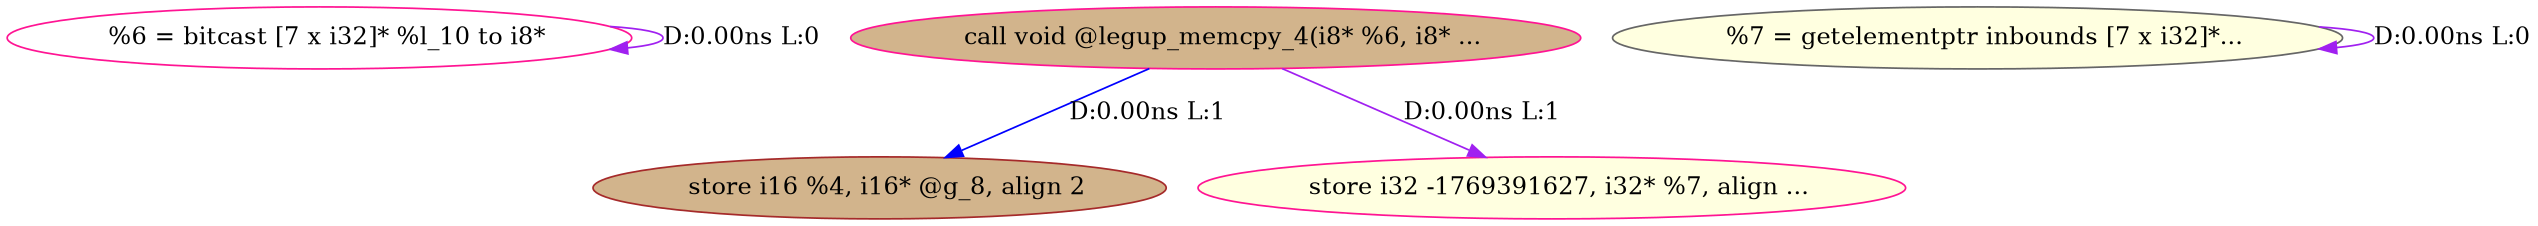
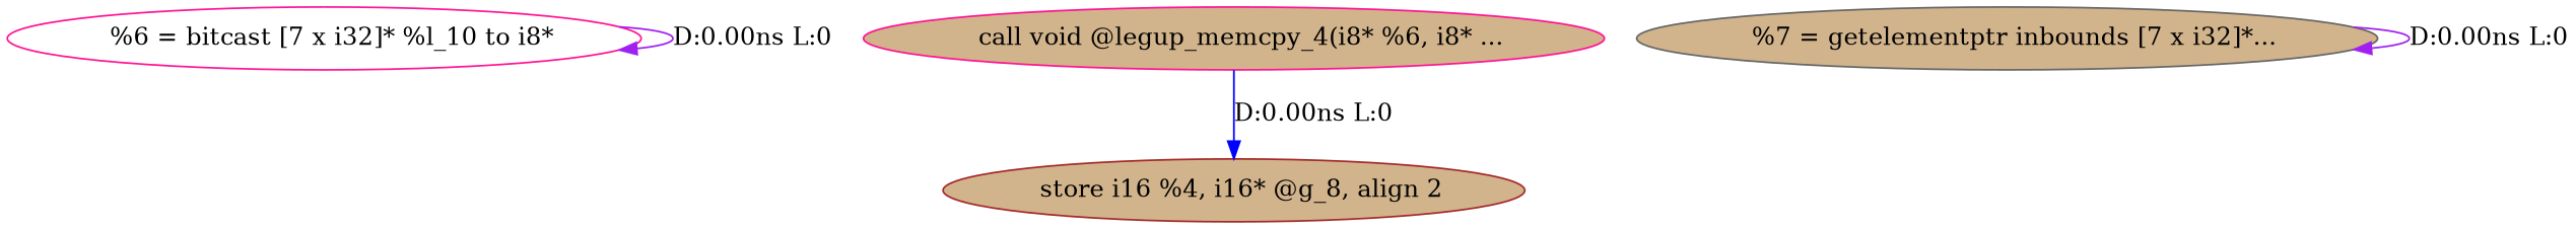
  digraph {
    node [color=deeppink fillcolor=tan style=filled]
    edge [color=purple]
    n1 [fillcolor=white label="  %6 = bitcast [7 x i32]* %l_10 to i8*"]
    n2 [color=brown label="  store i16 %4, i16* @g_8, align 2"]
    n3 [label="  call void @legup_memcpy_4(i8* %6, i8* ..."]
-   n4 [fillcolor=lightyellow label="  store i32 -1769391627, i32* %7, align ..."]
-   n5 [color=gray40 fillcolor=lightyellow label="  %7 = getelementptr inbounds [7 x i32]*..."]
+   n5 [color=gray40 label="  %7 = getelementptr inbounds [7 x i32]*..."]
    n1 -> n1 [label="D:0.00ns L:0"]
-   n3 -> n2 [color=blue label="D:0.00ns L:1"]
-   n3 -> n4 [label="D:0.00ns L:1"]
+   n3 -> n2 [color=blue label="D:0.00ns L:0"]
    n5 -> n5 [label="D:0.00ns L:0"]
  }
